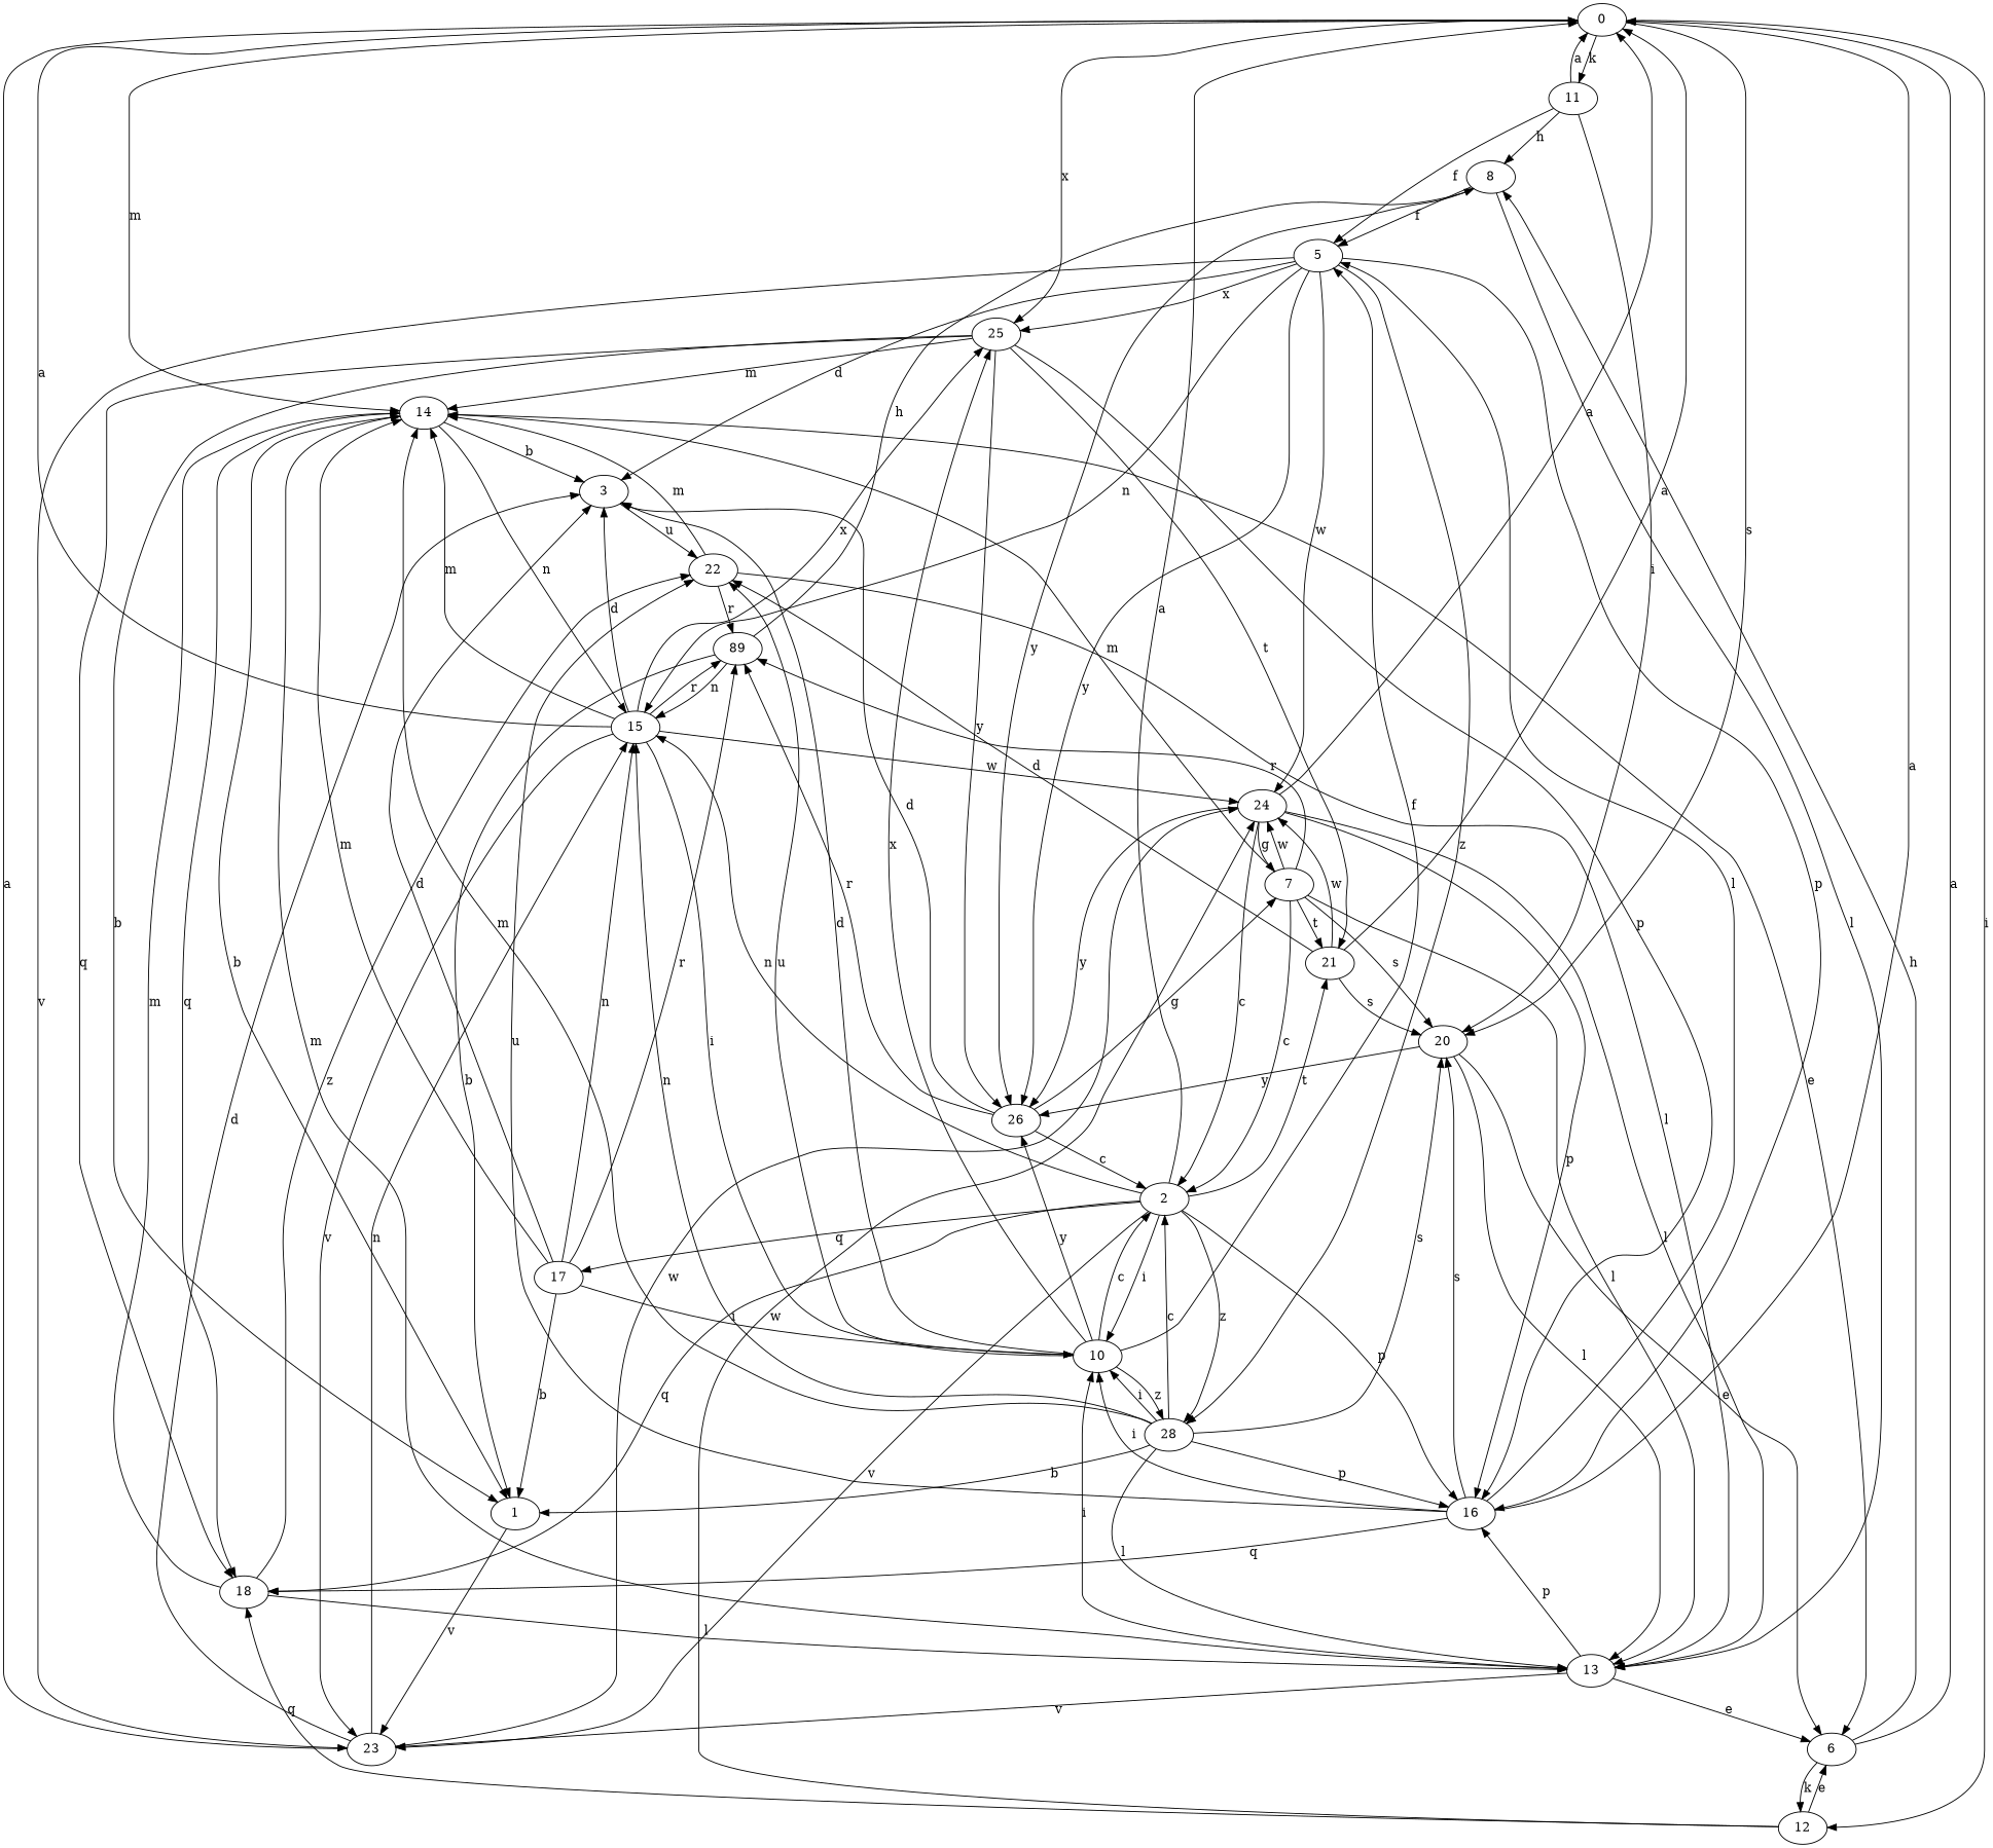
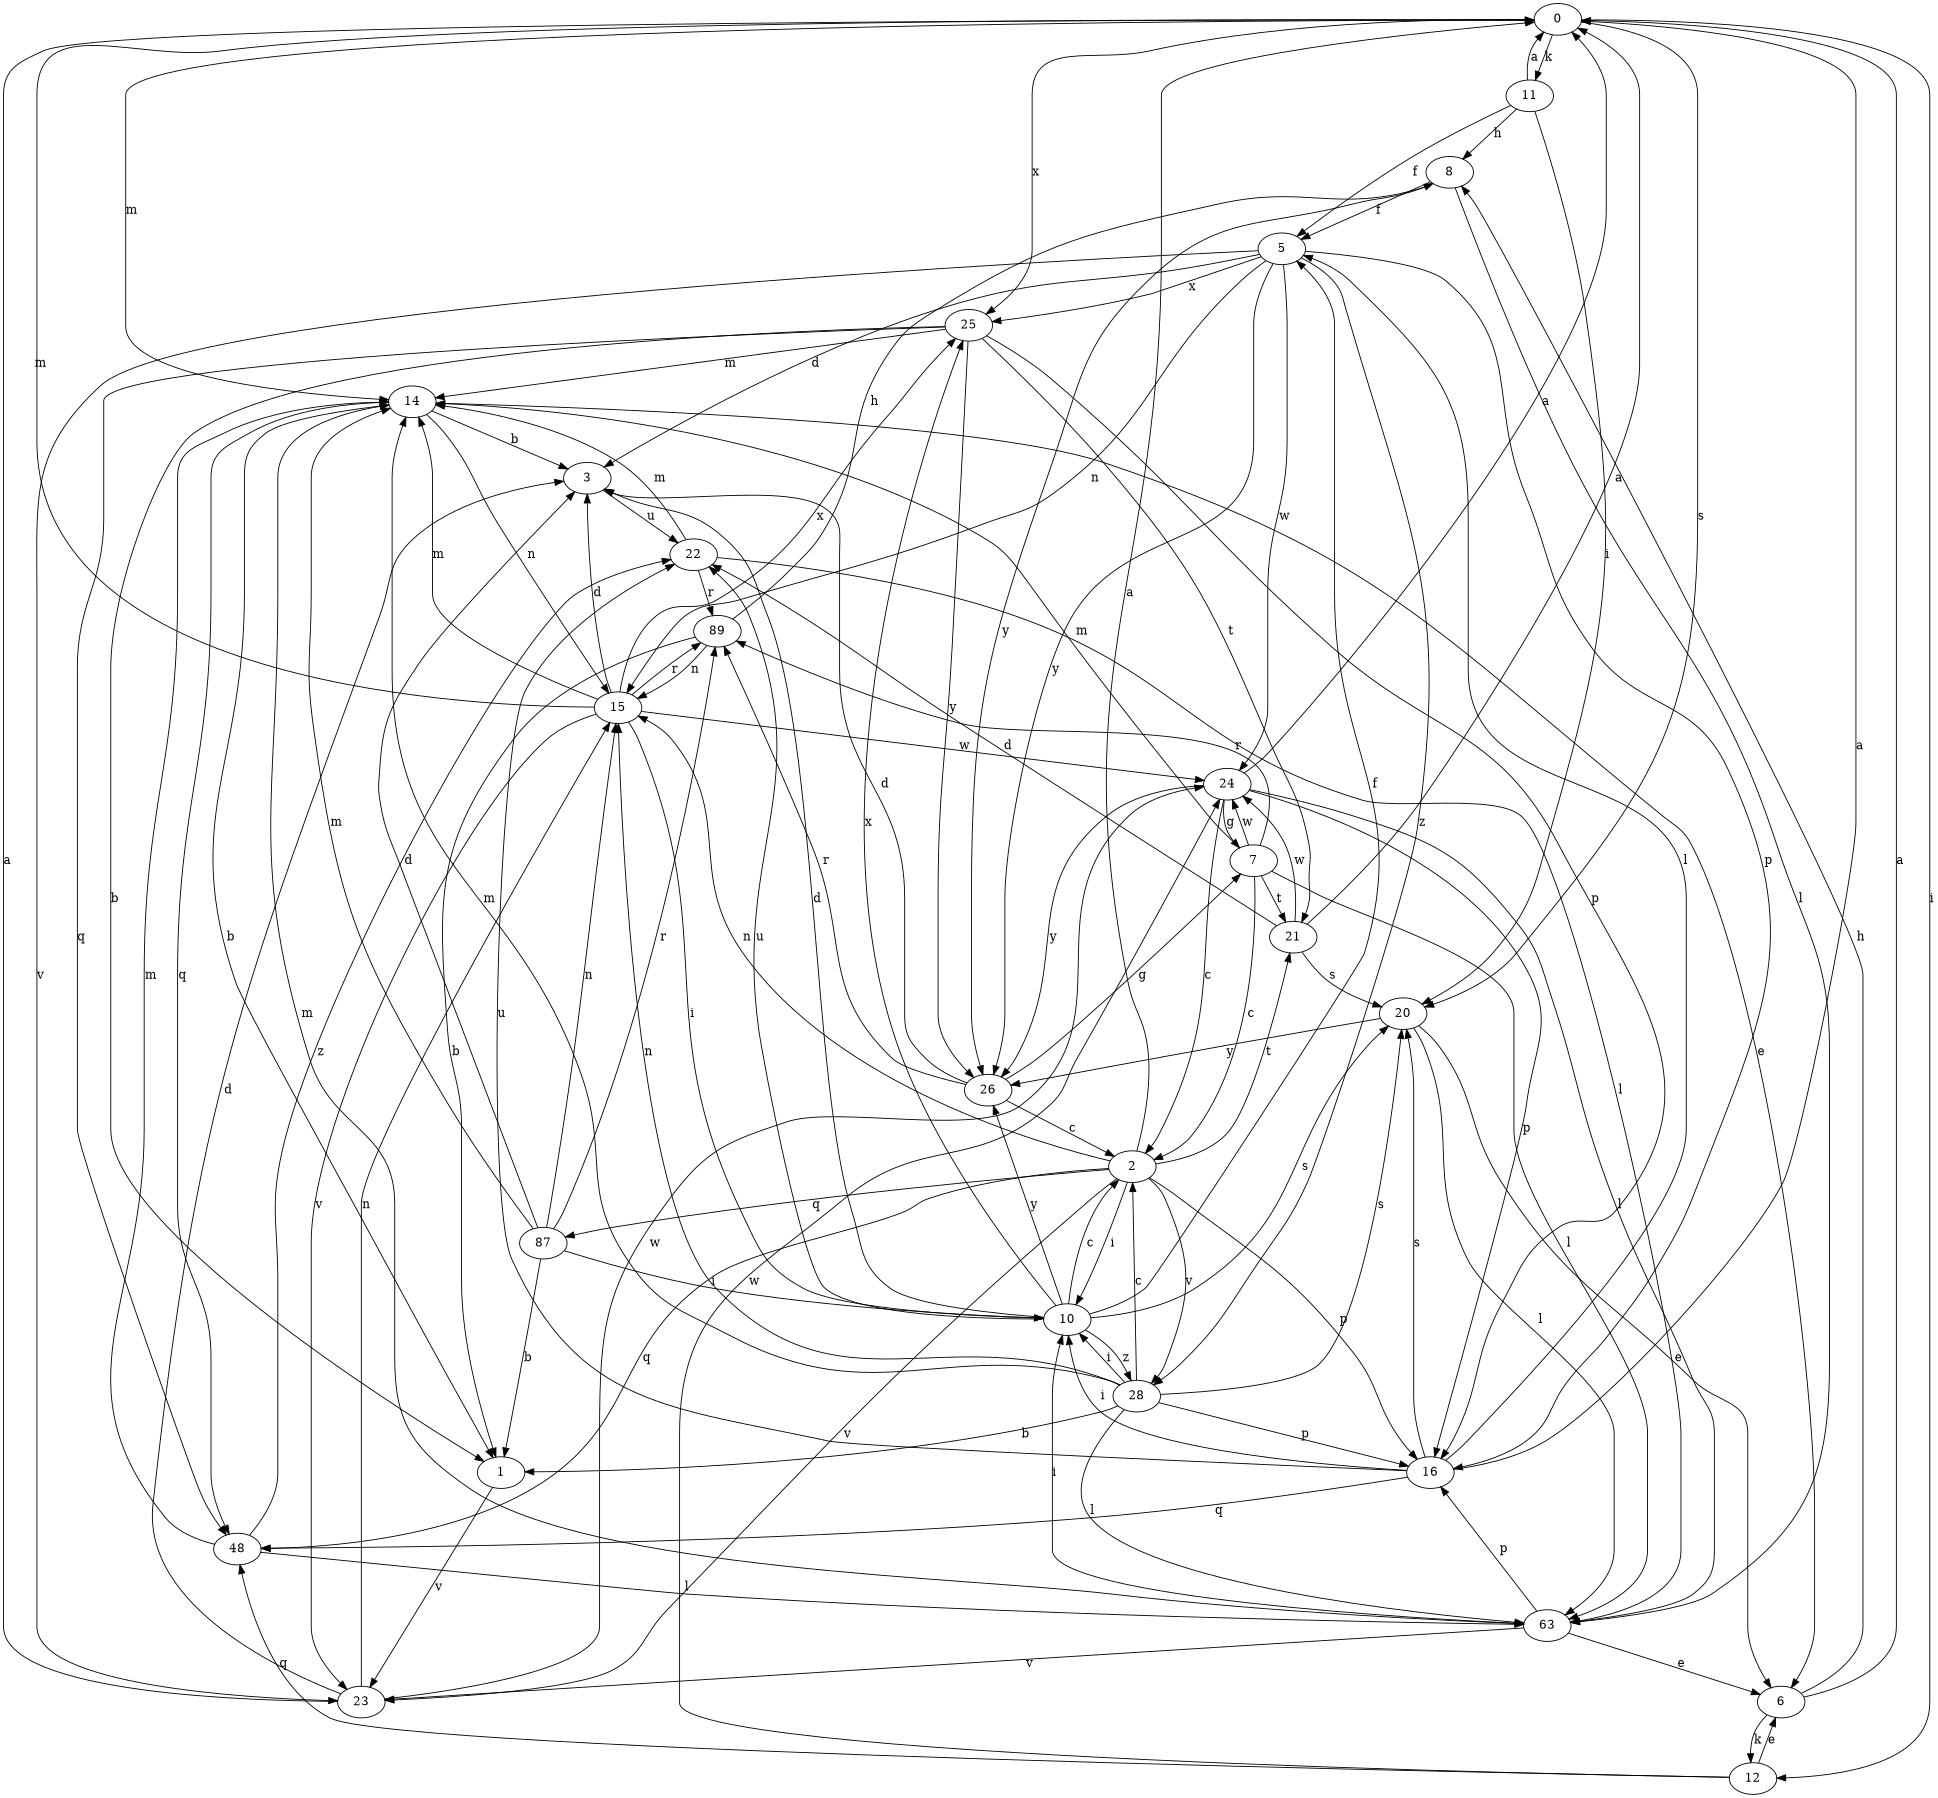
  strict digraph {
    0
    11
    14
    20
    25
    12
    10
    2
    28
    3
    22
    5
    26
    8
    1
    15
-   18
+   18 [label=48]
    n18 [label=6]
-   13
+   13 [label=63]
    16
    21
    23
    24
    7
-   17
+   17 [label=87]
    n26 [label=89]
    0 -> 11 [label=k]
    0 -> 14 [label=m]
    0 -> 20 [label=s]
    0 -> 25 [label=x]
    0 -> 12 [label=i]
    11 -> 0 [label=a]
    11 -> 20 [label=i]
    11 -> 5 [label=f]
    11 -> 8 [label=h]
    14 -> 3 [label=b]
    14 -> 1 [label=b]
    14 -> 15 [label=n]
    14 -> 18 [label=q]
    14 -> n18 [label=e]
    20 -> 26 [label=y]
    20 -> n18 [label=e]
    20 -> 13 [label=l]
    25 -> 14 [label=m]
    25 -> 26 [label=y]
    25 -> 1 [label=b]
    25 -> 18 [label=q]
    25 -> 16 [label=p]
    25 -> 21 [label=t]
    12 -> 18 [label=q]
    12 -> n18 [label=e]
    12 -> 24 [label=w]
-   7 -> 20 [label=s]
+   10 -> 20 [label=s]
    10 -> 25 [label=x]
    10 -> 2 [label=c]
    10 -> 28 [label=z]
    10 -> 3 [label=d]
    10 -> 22 [label=u]
    10 -> 5 [label=f]
    10 -> 26 [label=y]
    2 -> 0 [label=a]
    2 -> 10 [label=i]
-   2 -> 28 [label=z]
+   2 -> 28 [label=v]
    2 -> 15 [label=n]
    2 -> 18 [label=q]
    2 -> 16 [label=p]
    2 -> 21 [label=t]
    2 -> 23 [label=v]
    2 -> 17 [label=q]
    28 -> 14 [label=m]
    28 -> 20 [label=s]
    28 -> 10 [label=i]
    28 -> 2 [label=c]
    28 -> 1 [label=b]
    28 -> 15 [label=n]
    28 -> 13 [label=l]
    28 -> 16 [label=p]
    3 -> 22 [label=u]
    22 -> 14 [label=m]
    22 -> 13 [label=l]
    22 -> n26 [label=r]
    5 -> 25 [label=x]
    5 -> 28 [label=z]
    5 -> 3 [label=d]
    5 -> 26 [label=y]
    5 -> 15 [label=n]
    5 -> 16 [label=p]
    5 -> 23 [label=v]
    5 -> 24 [label=w]
    26 -> 2 [label=c]
    26 -> 3 [label=d]
    26 -> 7 [label=g]
    26 -> n26 [label=r]
    8 -> 5 [label=f]
    8 -> 26 [label=y]
    8 -> 13 [label=l]
    1 -> 23 [label=v]
-   15 -> 0 [label=a]
+   15 -> 0 [label=m]
    15 -> 14 [label=m]
    15 -> 25 [label=x]
    15 -> 10 [label=i]
    15 -> 3 [label=d]
    15 -> 23 [label=v]
    15 -> 24 [label=w]
    15 -> n26 [label=r]
    18 -> 14 [label=m]
    18 -> 22 [label=z]
    18 -> 13 [label=l]
    n18 -> 0 [label=a]
    n18 -> 12 [label=k]
    n18 -> 8 [label=h]
    13 -> 14 [label=m]
    13 -> 10 [label=i]
    13 -> n18 [label=e]
    13 -> 16 [label=p]
    13 -> 23 [label=v]
    16 -> 0 [label=a]
    16 -> 20 [label=s]
    16 -> 10 [label=i]
    16 -> 22 [label=u]
    16 -> 5 [label=l]
    16 -> 18 [label=q]
    21 -> 0 [label=a]
    21 -> 20 [label=s]
    21 -> 22 [label=d]
    21 -> 24 [label=w]
    23 -> 0 [label=a]
    23 -> 3 [label=d]
    23 -> 15 [label=n]
    23 -> 24 [label=w]
    24 -> 0 [label=a]
    24 -> 2 [label=c]
    24 -> 26 [label=y]
    24 -> 13 [label=l]
    24 -> 16 [label=p]
    24 -> 7 [label=g]
    7 -> 14 [label=m]
    7 -> 2 [label=c]
    7 -> 13 [label=l]
    7 -> 21 [label=t]
    7 -> 24 [label=w]
    7 -> n26 [label=r]
    17 -> 14 [label=m]
    17 -> 10 [label=i]
    17 -> 3 [label=d]
    17 -> 1 [label=b]
    17 -> 15 [label=n]
    17 -> n26 [label=r]
    n26 -> 8 [label=h]
    n26 -> 1 [label=b]
    n26 -> 15 [label=n]
  }
